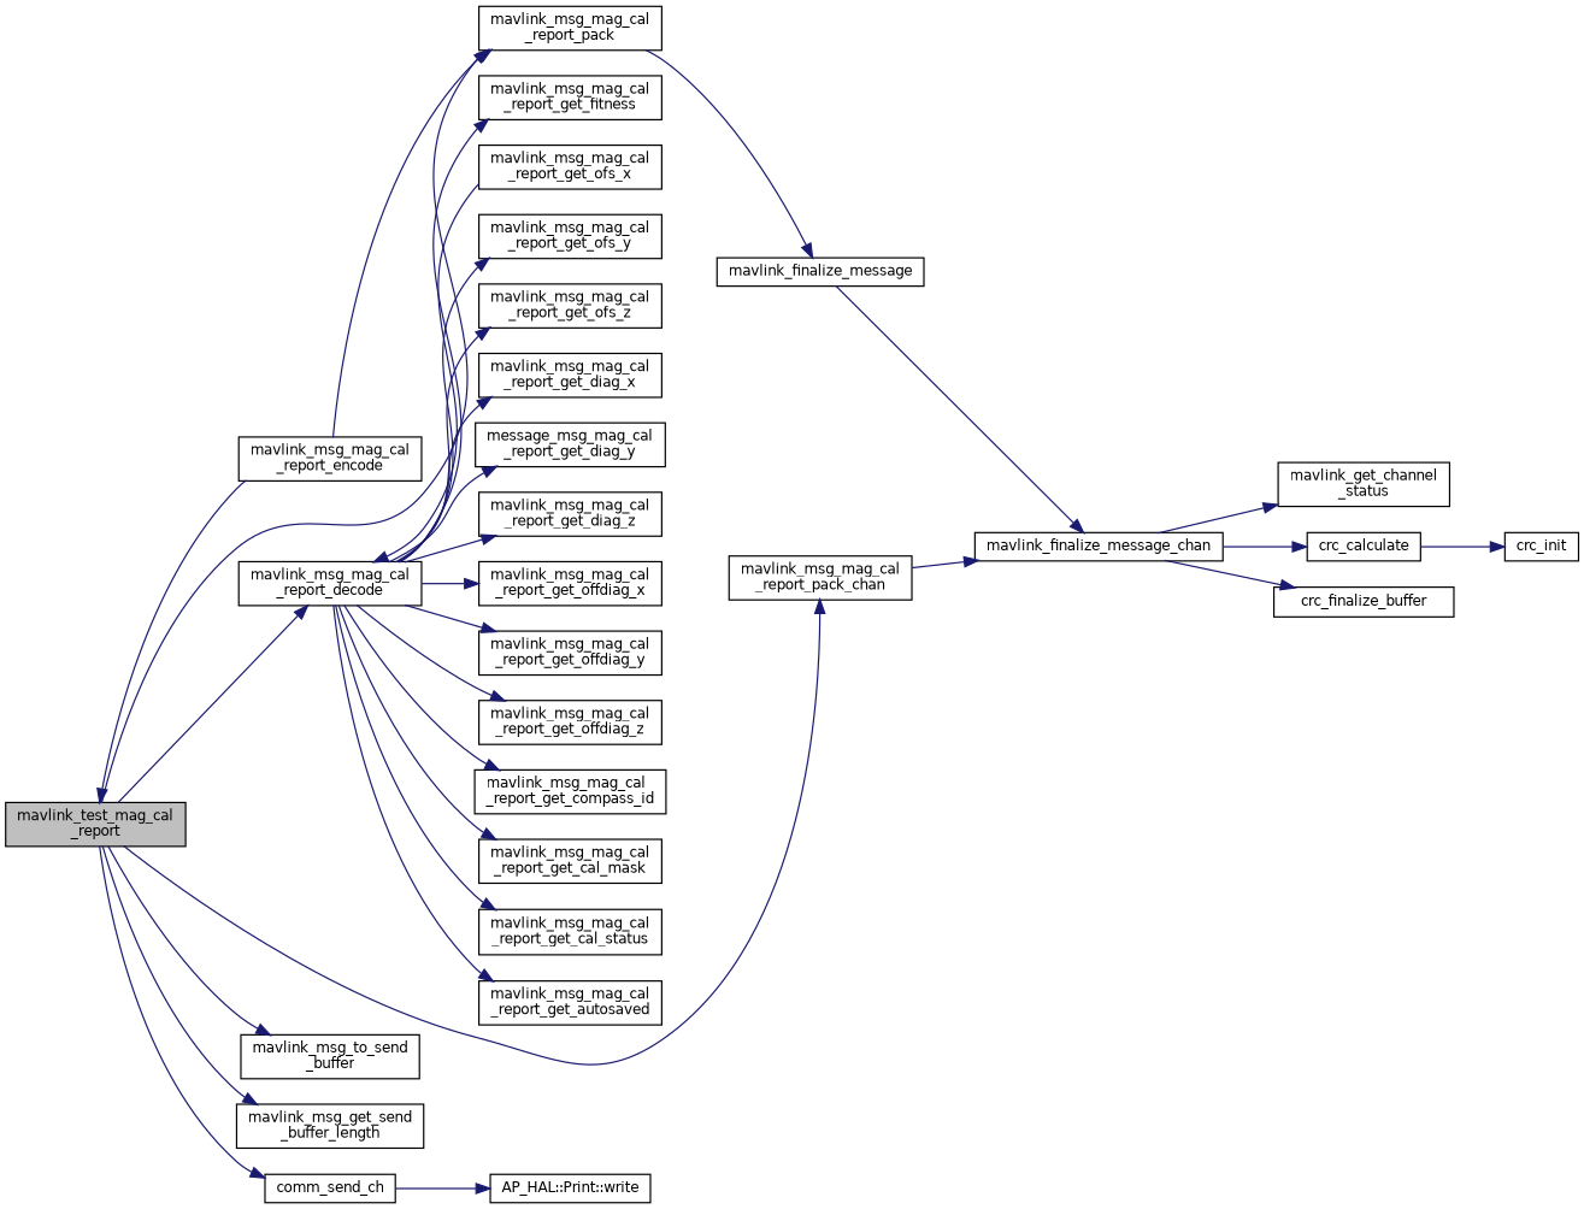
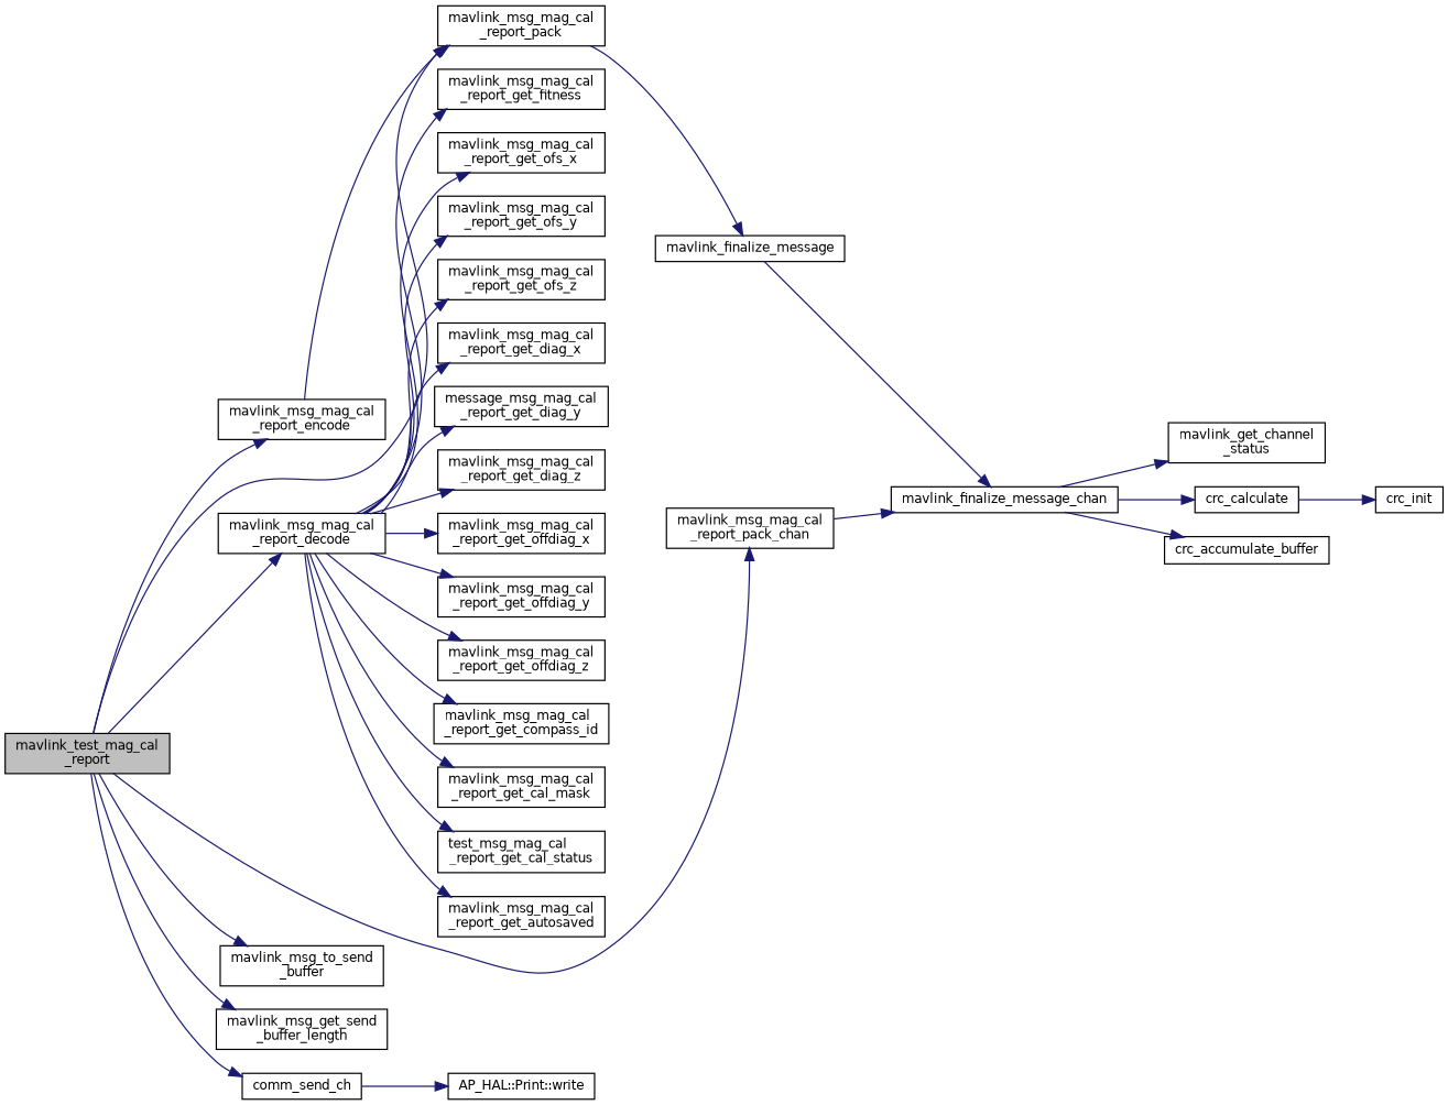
  digraph {
    rankdir=LR
    node [color=black fillcolor=white fontname=Helvetica fontsize=10 shape=record style=filled]
    edge [color=midnightblue fontname=Helvetica fontsize=10 labelfontname=Helvetica labelfontsize=10 style=solid]
    n1 [fillcolor=grey75 fontcolor=black height=0.2 label="mavlink_test_mag_cal\l_report" width=0.4]
    n2 [height=0.2 label="mavlink_msg_mag_cal\l_report_encode" width=0.4]
    n3 [height=0.2 label="mavlink_msg_mag_cal\l_report_pack" width=0.4]
    n4 [height=0.2 label="mavlink_msg_mag_cal\l_report_decode" width=0.4]
    n5 [height=0.2 label="mavlink_msg_mag_cal\l_report_pack_chan" width=0.4]
    n6 [height=0.2 label="mavlink_msg_to_send\l_buffer" width=0.4]
    n7 [height=0.2 label="mavlink_msg_get_send\l_buffer_length" width=0.4]
    n8 [height=0.2 label=comm_send_ch width=0.4]
    n9 [height=0.2 label=mavlink_finalize_message width=0.4]
    n10 [height=0.2 label="mavlink_msg_mag_cal\l_report_get_fitness" width=0.4]
    n11 [height=0.2 label="mavlink_msg_mag_cal\l_report_get_ofs_x" width=0.4]
    n12 [height=0.2 label="mavlink_msg_mag_cal\l_report_get_ofs_y" width=0.4]
    n13 [height=0.2 label="mavlink_msg_mag_cal\l_report_get_ofs_z" width=0.4]
    n14 [height=0.2 label="mavlink_msg_mag_cal\l_report_get_diag_x" width=0.4]
    n15 [height=0.2 label="message_msg_mag_cal\l_report_get_diag_y" width=0.4]
    n16 [height=0.2 label="mavlink_msg_mag_cal\l_report_get_diag_z" width=0.4]
    n17 [height=0.2 label="mavlink_msg_mag_cal\l_report_get_offdiag_x" width=0.4]
    n18 [height=0.2 label="mavlink_msg_mag_cal\l_report_get_offdiag_y" width=0.4]
    n19 [height=0.2 label="mavlink_msg_mag_cal\l_report_get_offdiag_z" width=0.4]
    n20 [height=0.2 label="mavlink_msg_mag_cal\l_report_get_compass_id" width=0.4]
    n21 [height=0.2 label="mavlink_msg_mag_cal\l_report_get_cal_mask" width=0.4]
-   n22 [height=0.2 label="mavlink_msg_mag_cal\l_report_get_cal_status" width=0.4]
+   n22 [height=0.2 label="test_msg_mag_cal\l_report_get_cal_status" width=0.4]
    n23 [height=0.2 label="mavlink_msg_mag_cal\l_report_get_autosaved" width=0.4]
    n24 [height=0.2 label=mavlink_finalize_message_chan width=0.4]
    n25 [height=0.2 label="AP_HAL::Print::write" width=0.4]
    n26 [height=0.2 label="mavlink_get_channel\l_status" width=0.4]
    n27 [height=0.2 label=crc_calculate width=0.4]
-   n28 [height=0.2 label=crc_finalize_buffer width=0.4]
+   n28 [height=0.2 label=crc_accumulate_buffer width=0.4]
    n29 [height=0.2 label=crc_init width=0.4]
-   n2 -> n1
+   n1 -> n2
    n1 -> n3
    n1 -> n4
    n1 -> n5
    n1 -> n6
    n1 -> n7
    n1 -> n8
    n2 -> n3
    n3 -> n9
    n4 -> n10
-   n11 -> n4
+   n4 -> n11
    n4 -> n12
    n4 -> n13
    n4 -> n14
    n4 -> n15
    n4 -> n16
    n4 -> n17
    n4 -> n18
    n4 -> n19
    n4 -> n20
    n4 -> n21
    n4 -> n22
    n4 -> n23
    n5 -> n24
    n8 -> n25
    n9 -> n24
    n24 -> n26
    n24 -> n27
    n24 -> n28
    n27 -> n29
  }
